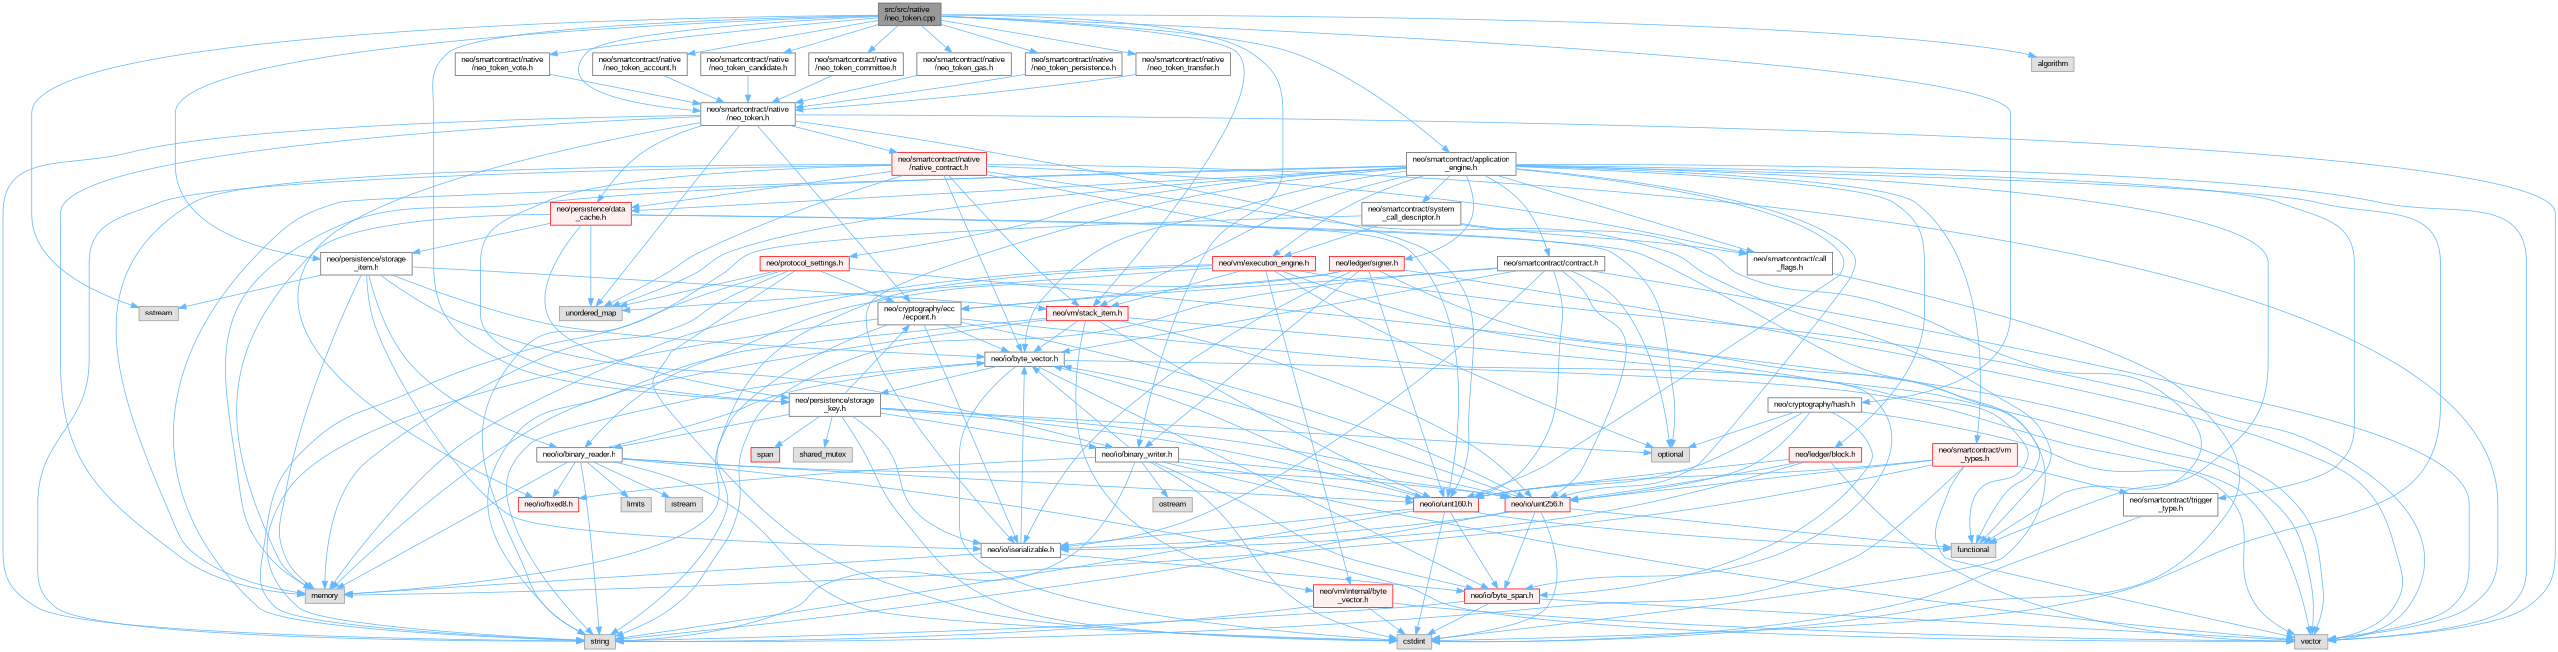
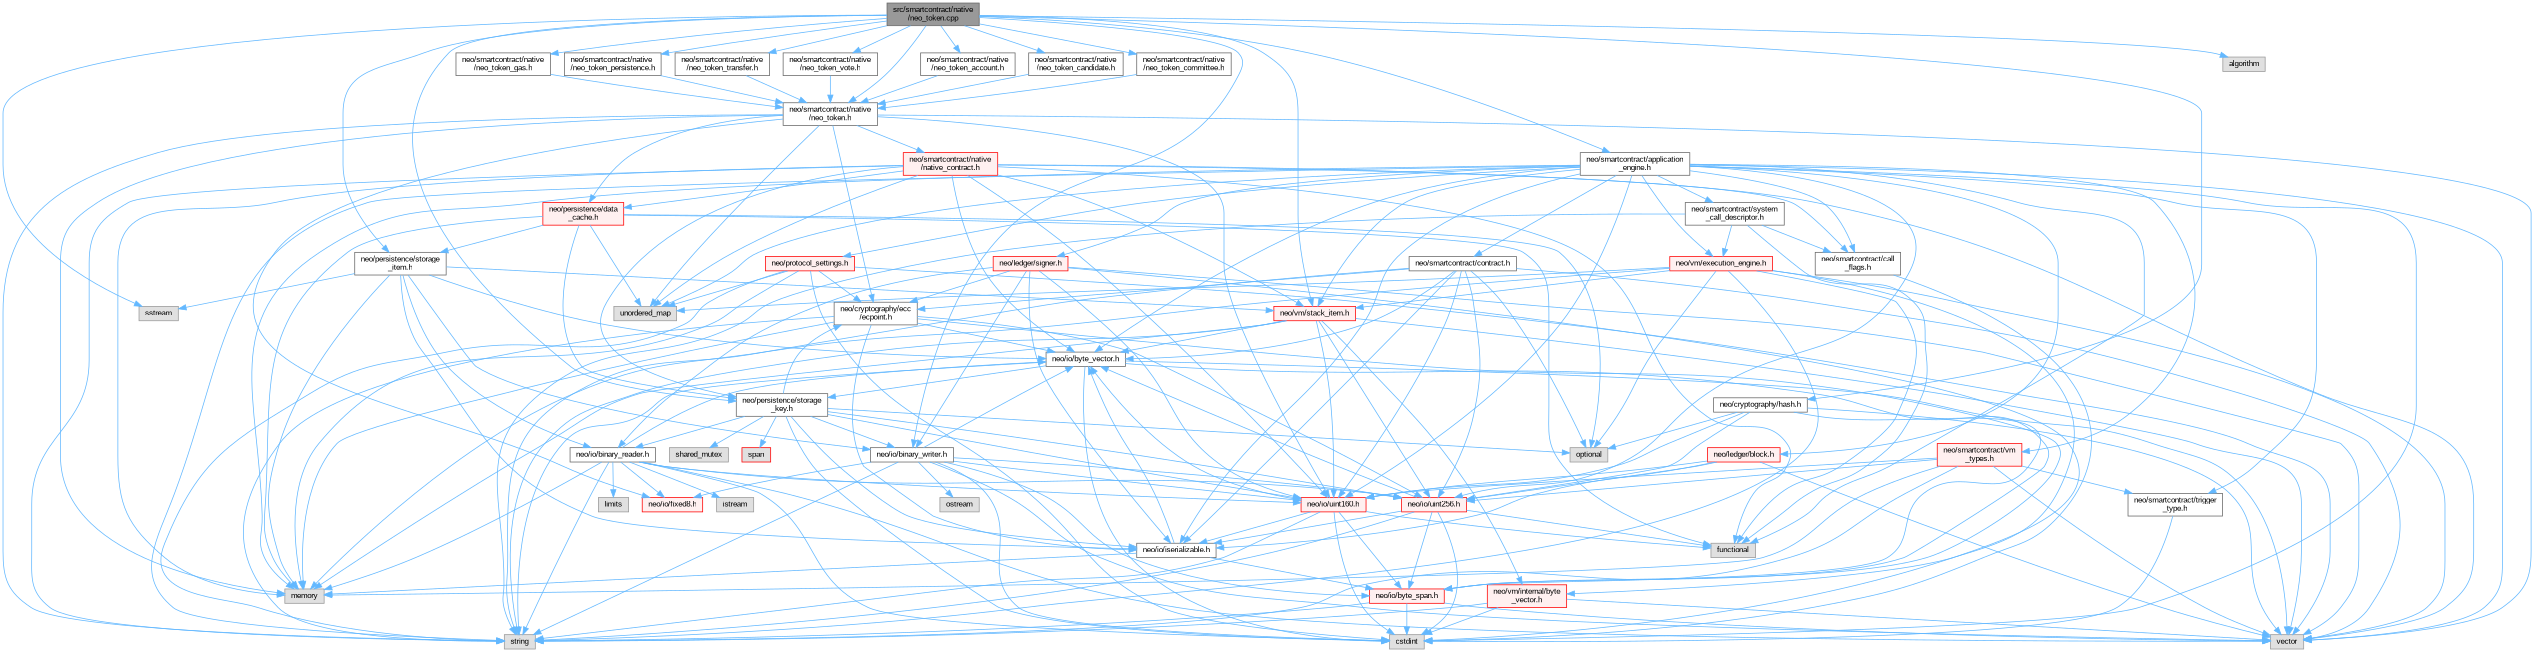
  digraph {
    fontname="Liberation Sans"
    node [color=grey40 fillcolor=white fontname="Liberation Sans" fontsize=10 shape=box style=filled]
    edge [color=steelblue1 fontname="Liberation Sans" fontsize=10 labelfontname=Helvetica labelfontsize=10 style=solid]
-   n1 [color=gray40 fillcolor=grey60 fontcolor=black height=0.2 label="src/src/native\l/neo_token.cpp" width=0.4]
+   n1 [color=gray40 fillcolor=grey60 fontcolor=black height=0.2 label="src/smartcontract/native\l/neo_token.cpp" width=0.4]
    n2 [height=0.2 label="neo/smartcontract/native\l/neo_token.h" width=0.4]
    n3 [height=0.2 label="neo/persistence/storage\l_item.h" width=0.4]
    n4 [height=0.2 label="neo/io/binary_writer.h" width=0.4]
    n5 [color=red fillcolor="#FFF0F0" height=0.2 label="neo/vm/stack_item.h" width=0.4]
    n6 [color=grey60 fillcolor="#E0E0E0" height=0.2 label=sstream width=0.4]
    n7 [height=0.2 label="neo/persistence/storage\l_key.h" width=0.4]
    n8 [height=0.2 label="neo/smartcontract/native\l/neo_token_account.h" width=0.4]
    n9 [height=0.2 label="neo/smartcontract/native\l/neo_token_candidate.h" width=0.4]
    n10 [height=0.2 label="neo/smartcontract/native\l/neo_token_committee.h" width=0.4]
    n11 [height=0.2 label="neo/smartcontract/native\l/neo_token_gas.h" width=0.4]
    n12 [height=0.2 label="neo/smartcontract/native\l/neo_token_persistence.h" width=0.4]
    n13 [height=0.2 label="neo/smartcontract/native\l/neo_token_transfer.h" width=0.4]
    n14 [height=0.2 label="neo/smartcontract/native\l/neo_token_vote.h" width=0.4]
    n15 [height=0.2 label="neo/cryptography/hash.h" width=0.4]
    n16 [height=0.2 label="neo/smartcontract/application\l_engine.h" width=0.4]
    n17 [color=grey60 fillcolor="#E0E0E0" height=0.2 label=algorithm width=0.4]
    n18 [height=0.2 label="neo/cryptography/ecc\l/ecpoint.h" width=0.4]
    n19 [color=grey60 fillcolor="#E0E0E0" height=0.2 label=string width=0.4]
    n20 [color=grey60 fillcolor="#E0E0E0" height=0.2 label=vector width=0.4]
    n21 [color=grey60 fillcolor="#E0E0E0" height=0.2 label=memory width=0.4]
    n22 [color=red fillcolor="#FFF0F0" height=0.2 label="neo/io/fixed8.h" width=0.4]
    n23 [color=red fillcolor="#FFF0F0" height=0.2 label="neo/io/uint160.h" width=0.4]
    n24 [color=red fillcolor="#FFF0F0" height=0.2 label="neo/persistence/data\l_cache.h" width=0.4]
    n25 [color=grey60 fillcolor="#E0E0E0" height=0.2 label=unordered_map width=0.4]
    n26 [color=red fillcolor="#FFF0F0" height=0.2 label="neo/smartcontract/native\l/native_contract.h" width=0.4]
    n27 [height=0.2 label="neo/io/binary_reader.h" width=0.4]
    n28 [height=0.2 label="neo/io/byte_vector.h" width=0.4]
    n29 [height=0.2 label="neo/io/iserializable.h" width=0.4]
    n30 [color=red fillcolor="#FFF0F0" height=0.2 label="neo/io/uint256.h" width=0.4]
    n31 [color=grey60 fillcolor="#E0E0E0" height=0.2 label=cstdint width=0.4]
    n32 [color=grey60 fillcolor="#E0E0E0" height=0.2 label=istream width=0.4]
    n33 [color=grey60 fillcolor="#E0E0E0" height=0.2 label=limits width=0.4]
    n34 [color=red fillcolor="#FFF0F0" height=0.2 label="neo/io/byte_span.h" width=0.4]
    n35 [color=grey60 fillcolor="#E0E0E0" height=0.2 label=ostream width=0.4]
    n36 [color=red fillcolor="#FFF0F0" height=0.2 label="neo/vm/internal/byte\l_vector.h" width=0.4]
    n37 [color=grey60 fillcolor="#E0E0E0" height=0.2 label=optional width=0.4]
    n38 [color=grey60 fillcolor="#E0E0E0" height=0.2 label=shared_mutex width=0.4]
    n39 [color=red fillcolor="#E0E0E0" height=0.2 label=span width=0.4]
    n40 [color=grey60 fillcolor="#E0E0E0" height=0.2 label=functional width=0.4]
    n41 [height=0.2 label="neo/smartcontract/call\l_flags.h" width=0.4]
    n42 [color=red fillcolor="#FFF0F0" height=0.2 label="neo/ledger/block.h" width=0.4]
    n43 [color=red fillcolor="#FFF0F0" height=0.2 label="neo/ledger/signer.h" width=0.4]
    n44 [color=red fillcolor="#FFF0F0" height=0.2 label="neo/protocol_settings.h" width=0.4]
    n45 [height=0.2 label="neo/smartcontract/contract.h" width=0.4]
    n46 [height=0.2 label="neo/smartcontract/system\l_call_descriptor.h" width=0.4]
    n47 [color=red fillcolor="#FFF0F0" height=0.2 label="neo/vm/execution_engine.h" width=0.4]
    n48 [height=0.2 label="neo/smartcontract/trigger\l_type.h" width=0.4]
    n49 [color=red fillcolor="#FFF0F0" height=0.2 label="neo/smartcontract/vm\l_types.h" width=0.4]
    n1 -> n2
    n1 -> n3
    n1 -> n4
    n1 -> n5
    n1 -> n6
    n1 -> n7
    n1 -> n8
    n1 -> n9
    n1 -> n10
    n1 -> n11
    n1 -> n12
    n1 -> n13
    n1 -> n14
    n1 -> n15
    n1 -> n16
    n1 -> n17
    n2 -> n18
    n2 -> n19
    n2 -> n20
    n2 -> n21
    n2 -> n22
    n2 -> n23
    n2 -> n24
    n2 -> n25
    n2 -> n26
    n3 -> n4
    n3 -> n5
    n3 -> n6
    n3 -> n21
    n3 -> n27
    n3 -> n28
    n3 -> n29
    n4 -> n19
    n4 -> n20
    n4 -> n22
    n4 -> n23
    n4 -> n28
    n4 -> n30
    n4 -> n31
    n4 -> n34
    n4 -> n35
    n5 -> n19
    n5 -> n20
    n5 -> n21
    n5 -> n23
    n5 -> n28
    n5 -> n30
    n5 -> n36
    n7 -> n4
    n7 -> n18
    n7 -> n23
    n7 -> n27
    n7 -> n29
    n7 -> n30
    n7 -> n31
    n7 -> n37
    n7 -> n38
    n7 -> n39
    n8 -> n2
    n9 -> n2
    n10 -> n2
    n11 -> n2
    n12 -> n2
    n13 -> n2
    n14 -> n2
    n15 -> n20
    n15 -> n23
    n15 -> n30
    n15 -> n34
    n15 -> n37
    n16 -> n5
    n16 -> n19
    n16 -> n20
    n16 -> n21
    n16 -> n23
-   n16 -> n24
    n16 -> n25
    n16 -> n28
    n16 -> n29
    n16 -> n30
    n16 -> n31
    n16 -> n40
    n16 -> n41
    n16 -> n42
    n16 -> n43
    n16 -> n44
    n16 -> n45
    n16 -> n46
    n16 -> n47
    n16 -> n48
    n16 -> n49
    n18 -> n19
    n18 -> n21
    n18 -> n28
    n18 -> n29
    n18 -> n30
    n18 -> n34
    n23 -> n19
    n23 -> n28
    n23 -> n29
    n23 -> n31
    n23 -> n34
    n23 -> n40
    n24 -> n3
    n24 -> n7
    n24 -> n21
    n24 -> n25
    n24 -> n37
    n24 -> n40
    n26 -> n5
    n26 -> n7
    n26 -> n19
    n26 -> n20
    n26 -> n21
    n26 -> n23
    n26 -> n24
    n26 -> n25
    n26 -> n28
    n26 -> n40
    n26 -> n41
    n27 -> n19
    n27 -> n20
    n27 -> n21
    n27 -> n22
    n27 -> n23
    n27 -> n28
    n27 -> n30
    n27 -> n31
    n27 -> n32
    n27 -> n33
    n28 -> n7
    n28 -> n19
    n28 -> n20
    n28 -> n31
    n28 -> n34
    n29 -> n21
    n29 -> n28
    n29 -> n34
    n30 -> n19
    n30 -> n28
    n30 -> n29
    n30 -> n31
    n30 -> n34
    n30 -> n40
    n34 -> n19
    n34 -> n20
    n34 -> n31
    n36 -> n19
    n36 -> n20
    n36 -> n31
    n41 -> n31
    n42 -> n20
    n42 -> n23
    n42 -> n29
    n42 -> n30
    n43 -> n4
    n43 -> n18
    n43 -> n20
    n43 -> n23
    n43 -> n27
    n43 -> n29
    n43 -> n31
    n44 -> n18
    n44 -> n19
    n44 -> n20
    n44 -> n21
    n44 -> n25
    n44 -> n31
    n45 -> n18
    n45 -> n19
    n45 -> n20
    n45 -> n23
    n45 -> n28
    n45 -> n29
    n45 -> n30
    n45 -> n37
    n46 -> n19
    n46 -> n40
    n46 -> n41
    n46 -> n47
    n47 -> n5
    n47 -> n19
    n47 -> n20
    n47 -> n21
    n47 -> n25
    n47 -> n36
    n47 -> n37
    n47 -> n40
    n48 -> n31
    n49 -> n19
    n49 -> n20
    n49 -> n21
    n49 -> n23
    n49 -> n30
    n49 -> n48
  }
